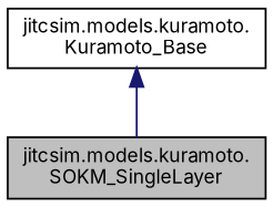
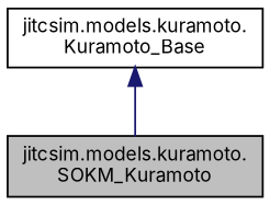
  digraph {
    fontname=Inter
    node [color=black fontname=Inter fontsize=10 shape=record style=filled]
-   n1 [fillcolor=grey75 fontcolor=black height=0.2 label="jitcsim.models.kuramoto.\lSOKM_SingleLayer" width=0.4]
+   n1 [fillcolor=grey75 fontcolor=black height=0.2 label="jitcsim.models.kuramoto.\lSOKM_Kuramoto" width=0.4]
    n2 [fillcolor=white height=0.2 label="jitcsim.models.kuramoto.\lKuramoto_Base" width=0.4]
    n2 -> n1 [color=midnightblue dir=back fontname=Inter fontsize=10 labelfontname=Helvetica labelfontsize=10 style=solid]
  }
